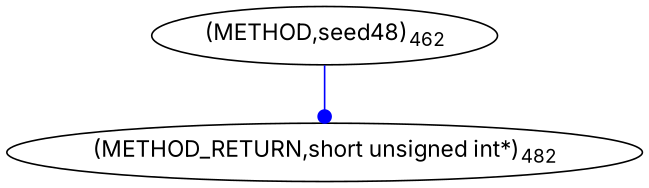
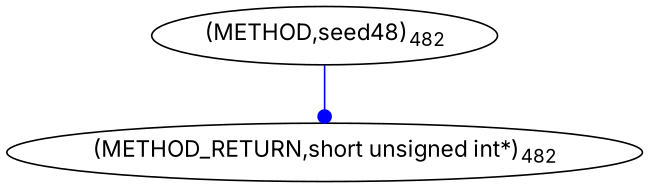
  digraph {
    fontname=Inter
    node [fontname=Inter]
-   n1 [label=<(METHOD,seed48)<SUB>462</SUB>>]
+   n1 [label=<(METHOD,seed48)<SUB>482</SUB>>]
    n2 [label=<(METHOD_RETURN,short unsigned int*)<SUB>482</SUB>>]
    n1 -> n2 [color=blue arrowhead=dot fontname=Inter]
  }
